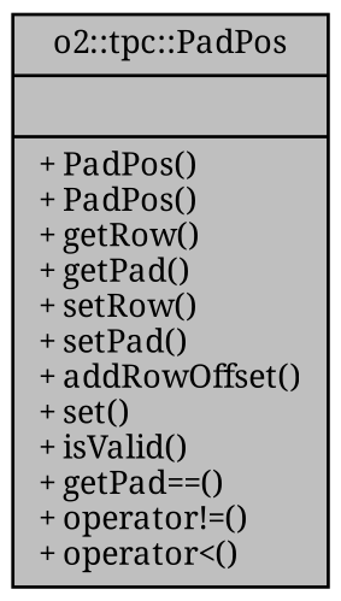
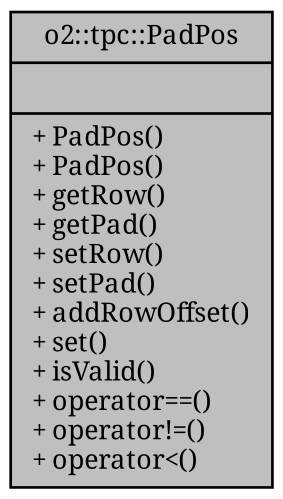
  digraph {
    fontname="Noto Serif"
-   n1 [color=black fillcolor=grey75 fontcolor=black fontname="Noto Serif" fontsize=10 height=0.2 label="{o2::tpc::PadPos\n||+ PadPos()\l+ PadPos()\l+ getRow()\l+ getPad()\l+ setRow()\l+ setPad()\l+ addRowOffset()\l+ set()\l+ isValid()\l+ getPad==()\l+ operator!=()\l+ operator\<()\l}" shape=record style=filled width=0.4]
+   n1 [color=black fillcolor=grey75 fontcolor=black fontname="Noto Serif" fontsize=10 height=0.2 label="{o2::tpc::PadPos\n||+ PadPos()\l+ PadPos()\l+ getRow()\l+ getPad()\l+ setRow()\l+ setPad()\l+ addRowOffset()\l+ set()\l+ isValid()\l+ operator==()\l+ operator!=()\l+ operator\<()\l}" shape=record style=filled width=0.4]
  }
